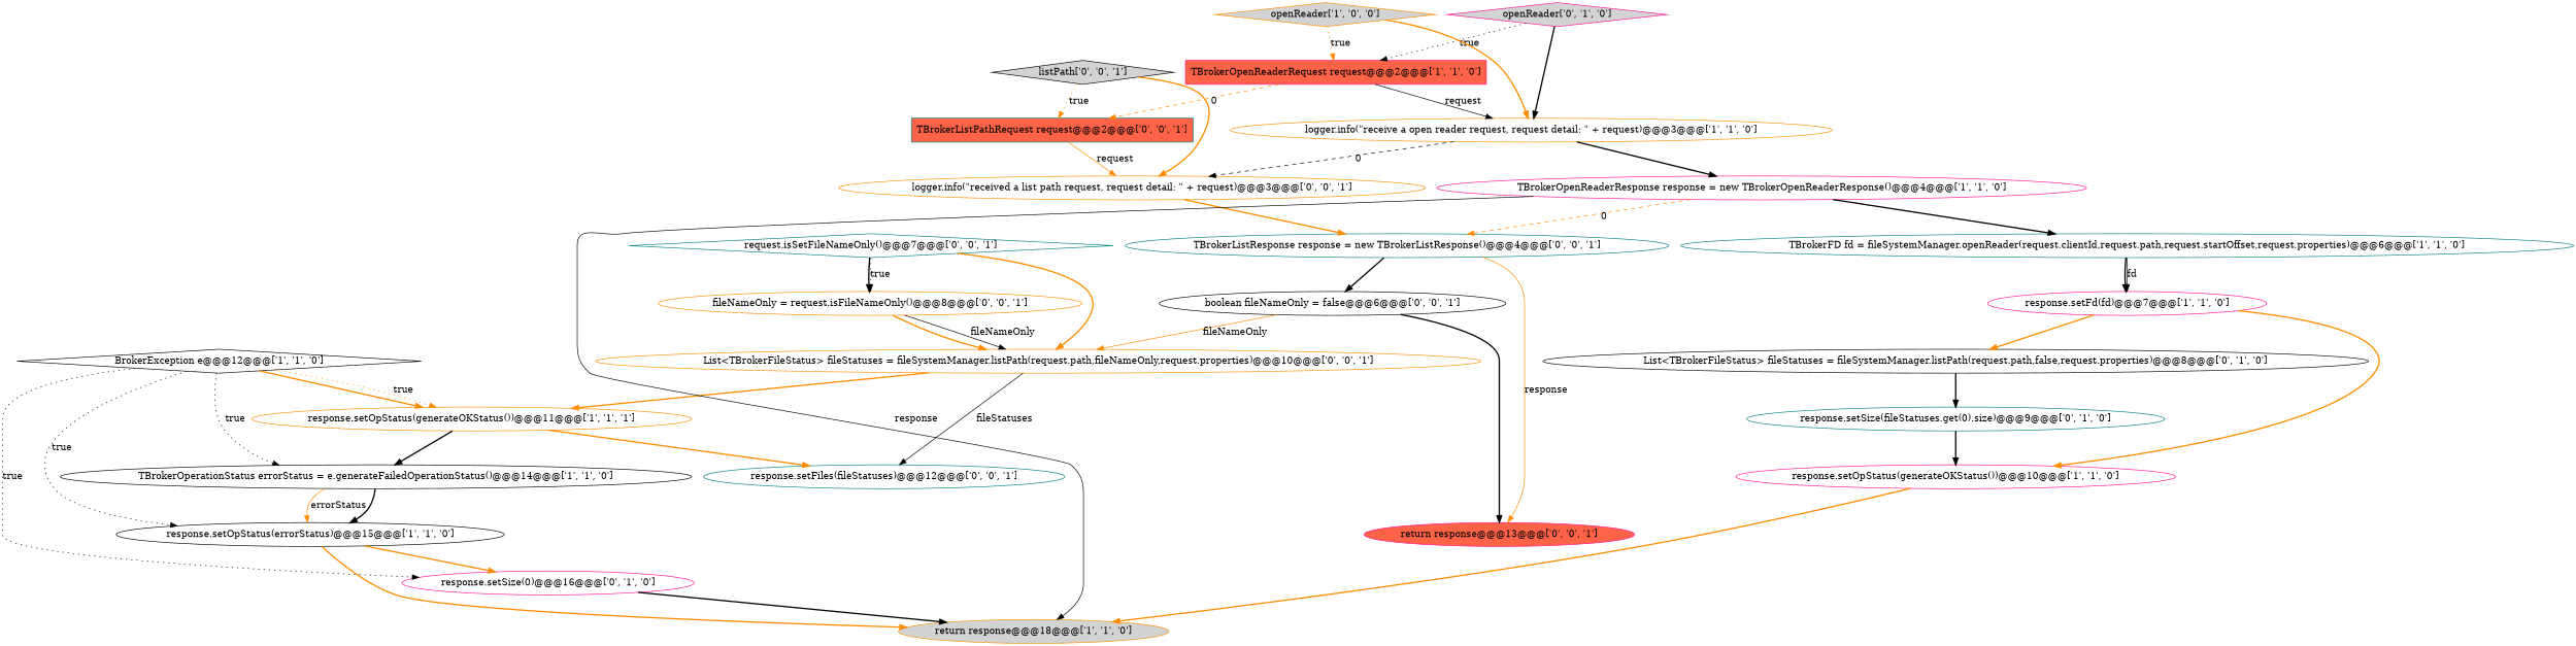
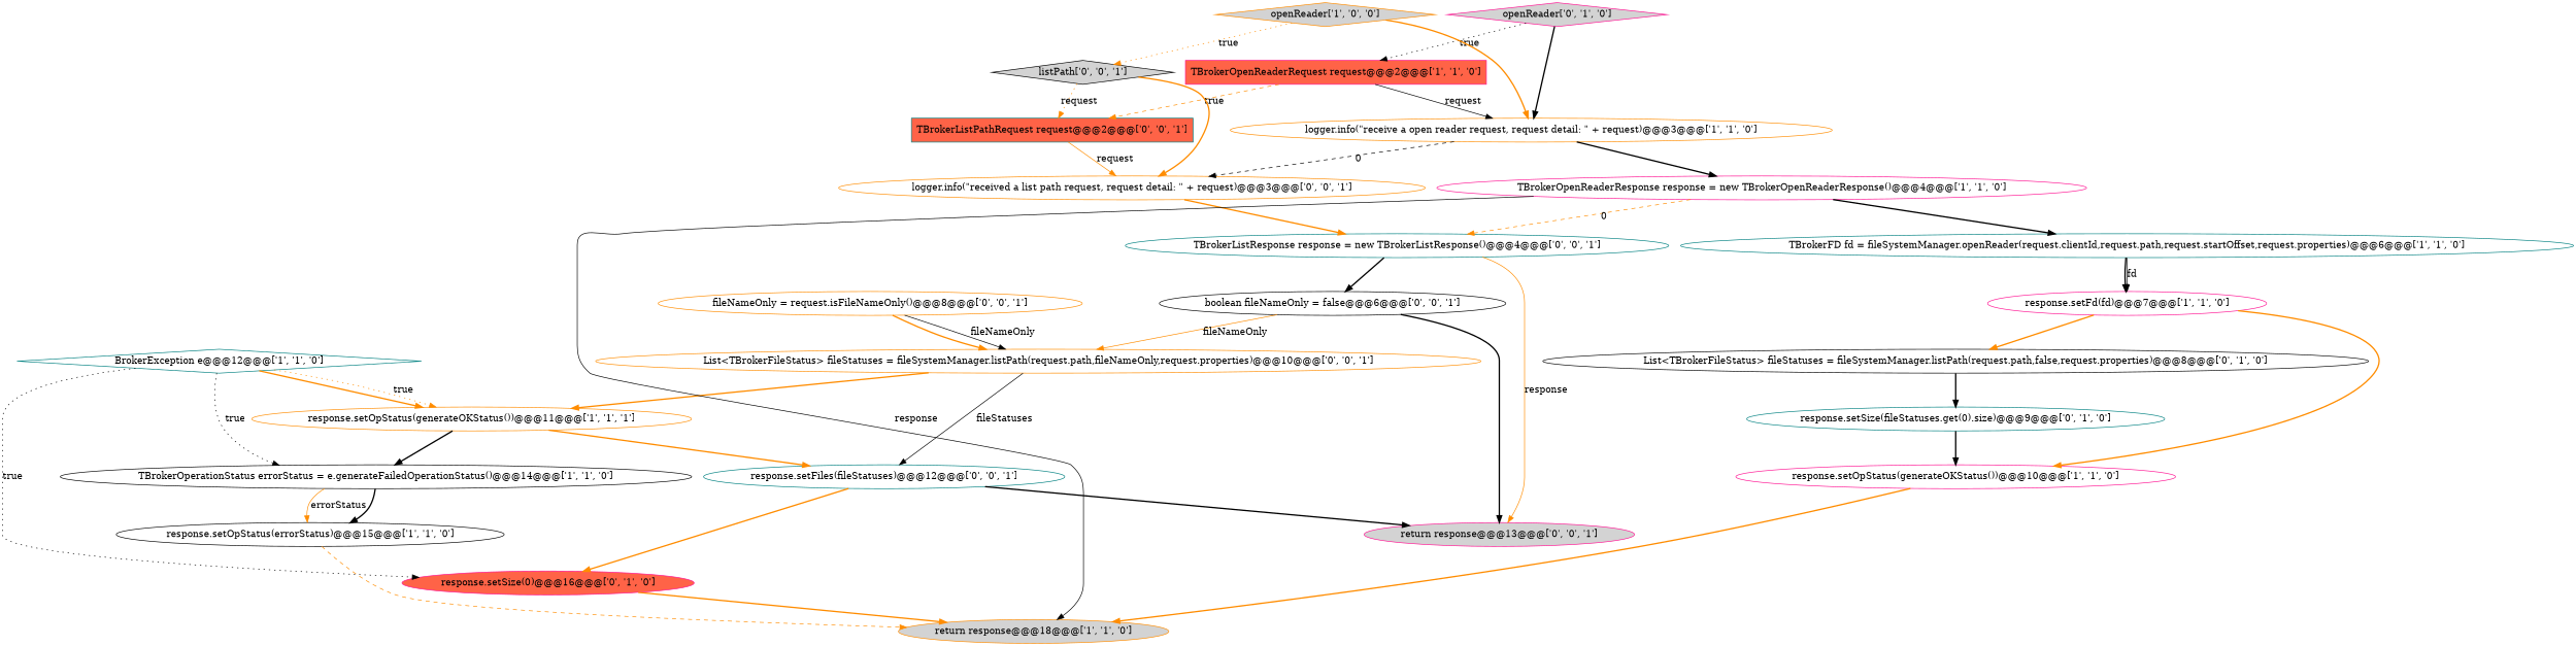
  digraph {
    node [color=teal fillcolor=white shape=ellipse style=filled]
    edge [color=black style=bold]
-   n1 [color=black label="BrokerException e@@@12@@@['1', '1', '0']" shape=diamond]
+   n1 [label="BrokerException e@@@12@@@['1', '1', '0']" shape=diamond]
    n2 [color=black label="TBrokerOperationStatus errorStatus = e.generateFailedOperationStatus()@@@14@@@['1', '1', '0']"]
    n3 [color=black label="response.setOpStatus(errorStatus)@@@15@@@['1', '1', '0']"]
-   n4 [color=deeppink label="response.setSize(0)@@@16@@@['0', '1', '0']"]
+   n4 [color=deeppink fillcolor=tomato label="response.setSize(0)@@@16@@@['0', '1', '0']"]
    n5 [color=darkorange label="response.setOpStatus(generateOKStatus())@@@11@@@['1', '1', '1']"]
    n6 [color=darkorange fillcolor=lightgray label="return response@@@18@@@['1', '1', '0']"]
    n7 [label="response.setFiles(fileStatuses)@@@12@@@['0', '0', '1']"]
-   n8 [color=deeppink fillcolor=tomato label="return response@@@13@@@['0', '0', '1']"]
+   n8 [color=deeppink fillcolor=lightgray label="return response@@@13@@@['0', '0', '1']"]
    n9 [color=deeppink label="response.setOpStatus(generateOKStatus())@@@10@@@['1', '1', '0']"]
    n10 [color=deeppink label="response.setFd(fd)@@@7@@@['1', '1', '0']"]
    n11 [color=black label="List<TBrokerFileStatus> fileStatuses = fileSystemManager.listPath(request.path,false,request.properties)@@@8@@@['0', '1', '0']"]
    n12 [label="response.setSize(fileStatuses.get(0).size)@@@9@@@['0', '1', '0']"]
    n13 [label="TBrokerListResponse response = new TBrokerListResponse()@@@4@@@['0', '0', '1']"]
    n14 [color=black label="boolean fileNameOnly = false@@@6@@@['0', '0', '1']"]
    n15 [color=darkorange label="List<TBrokerFileStatus> fileStatuses = fileSystemManager.listPath(request.path,fileNameOnly,request.properties)@@@10@@@['0', '0', '1']"]
    n16 [color=deeppink fillcolor=lightgray label="openReader['0', '1', '0']" shape=diamond]
    n17 [color=deeppink fillcolor=tomato label="TBrokerOpenReaderRequest request@@@2@@@['1', '1', '0']" shape=box]
    n18 [color=darkorange label="logger.info(\"receive a open reader request, request detail: \" + request)@@@3@@@['1', '1', '0']"]
    n19 [fillcolor=tomato label="TBrokerListPathRequest request@@@2@@@['0', '0', '1']" shape=box]
    n20 [color=darkorange label="logger.info(\"received a list path request, request detail: \" + request)@@@3@@@['0', '0', '1']"]
    n21 [color=deeppink label="TBrokerOpenReaderResponse response = new TBrokerOpenReaderResponse()@@@4@@@['1', '1', '0']"]
    n22 [color=black fillcolor=lightgray label="listPath['0', '0', '1']" shape=diamond]
    n23 [label="TBrokerFD fd = fileSystemManager.openReader(request.clientId,request.path,request.startOffset,request.properties)@@@6@@@['1', '1', '0']"]
    n24 [color=darkorange label="fileNameOnly = request.isFileNameOnly()@@@8@@@['0', '0', '1']"]
-   n25 [label="request.isSetFileNameOnly()@@@7@@@['0', '0', '1']" shape=diamond]
    n26 [color=darkorange fillcolor=lightgray label="openReader['1', '0', '0']" shape=diamond]
    n1 -> n2 [label=true style=dotted]
-   n1 -> n3 [label=true style=dotted]
    n1 -> n4 [label=true style=dotted]
    n1 -> n5 [color=darkorange]
    n1 -> n5 [color=darkorange label=true style=dotted]
    n2 -> n3 [color=darkorange label=errorStatus style=solid]
    n2 -> n3
-   n3 -> n4 [color=darkorange]
-   n3 -> n6 [color=darkorange]
-   n4 -> n6
+   n7 -> n4 [color=darkorange]
+   n3 -> n6 [color=darkorange style=dashed]
+   n4 -> n6 [color=darkorange]
    n5 -> n2
    n5 -> n7 [color=darkorange]
+   n7 -> n8
    n9 -> n6 [color=darkorange]
    n10 -> n9 [color=darkorange]
    n10 -> n11 [color=darkorange]
    n11 -> n12
    n12 -> n9
    n13 -> n8 [color=darkorange label=response style=solid]
    n13 -> n14
    n14 -> n8
    n14 -> n15 [color=darkorange label=fileNameOnly style=solid]
    n15 -> n5 [color=darkorange]
    n15 -> n7 [label=fileStatuses style=solid]
    n16 -> n17 [label=true style=dotted]
    n16 -> n18
    n17 -> n18 [label=request style=solid]
-   n17 -> n19 [color=darkorange label=0 style=dashed]
+   n17 -> n19 [color=darkorange label=true style=dashed]
    n18 -> n20 [label=0 style=dashed]
    n18 -> n21
    n19 -> n20 [color=darkorange label=request style=solid]
    n20 -> n13 [color=darkorange]
    n21 -> n6 [label=response style=solid]
    n21 -> n13 [color=darkorange label=0 style=dashed]
    n21 -> n23
-   n22 -> n19 [color=darkorange label=true style=dotted]
+   n22 -> n19 [color=darkorange label=request style=dotted]
    n22 -> n20 [color=darkorange]
    n23 -> n10
    n23 -> n10 [label=fd style=solid]
    n24 -> n15 [color=darkorange]
    n24 -> n15 [label=fileNameOnly style=solid]
-   n25 -> n15 [color=darkorange]
-   n25 -> n24 [label=true style=dotted]
-   n25 -> n24
-   n26 -> n17 [color=darkorange label=true style=dotted]
+   n26 -> n22 [color=darkorange label=true style=dotted]
    n26 -> n18 [color=darkorange]
  }
